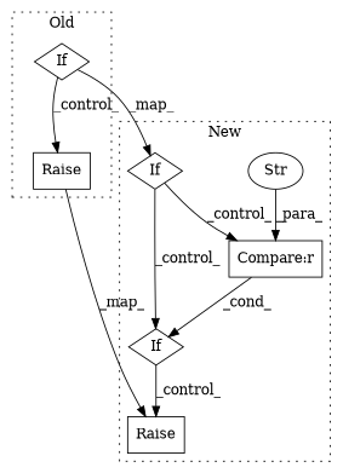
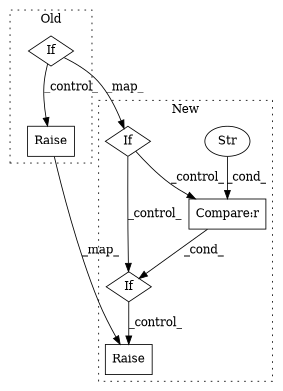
  digraph {
    node [a=96 l=6 shape=box]
    n1 [a=91 label=Raise s=6342]
    n2 [l="3,56" label=If s="5668,5691" shape=diamond]
    n3 [a=91 label=Raise s=7285]
    n4 [l="0,71" label=If s="7021,7041" shape=diamond]
    n5 [a=40 l=20 label="Compare:r" s=7021]
    n6 [a=66 label=Str s=7035 shape=ellipse]
    n7 [l="0,88" label=If s="6156,6176" shape=diamond]
    subgraph cluster_1 {
      label=Old
      style=dotted
      n1
      n2
    }
    subgraph cluster_2 {
      label=New
      style=dotted
      n3
      n4
      n5
      n6
      n7
    }
    n1 -> n3 [label=_map_]
    n2 -> n1 [label=_control_]
    n2 -> n7 [label=_map_]
    n4 -> n3 [label=_control_]
    n5 -> n4 [label=_cond_]
-   n6 -> n5 [label=_para_]
+   n6 -> n5 [label=_cond_]
    n7 -> n4 [label=_control_]
    n7 -> n5 [label=_control_]
  }
